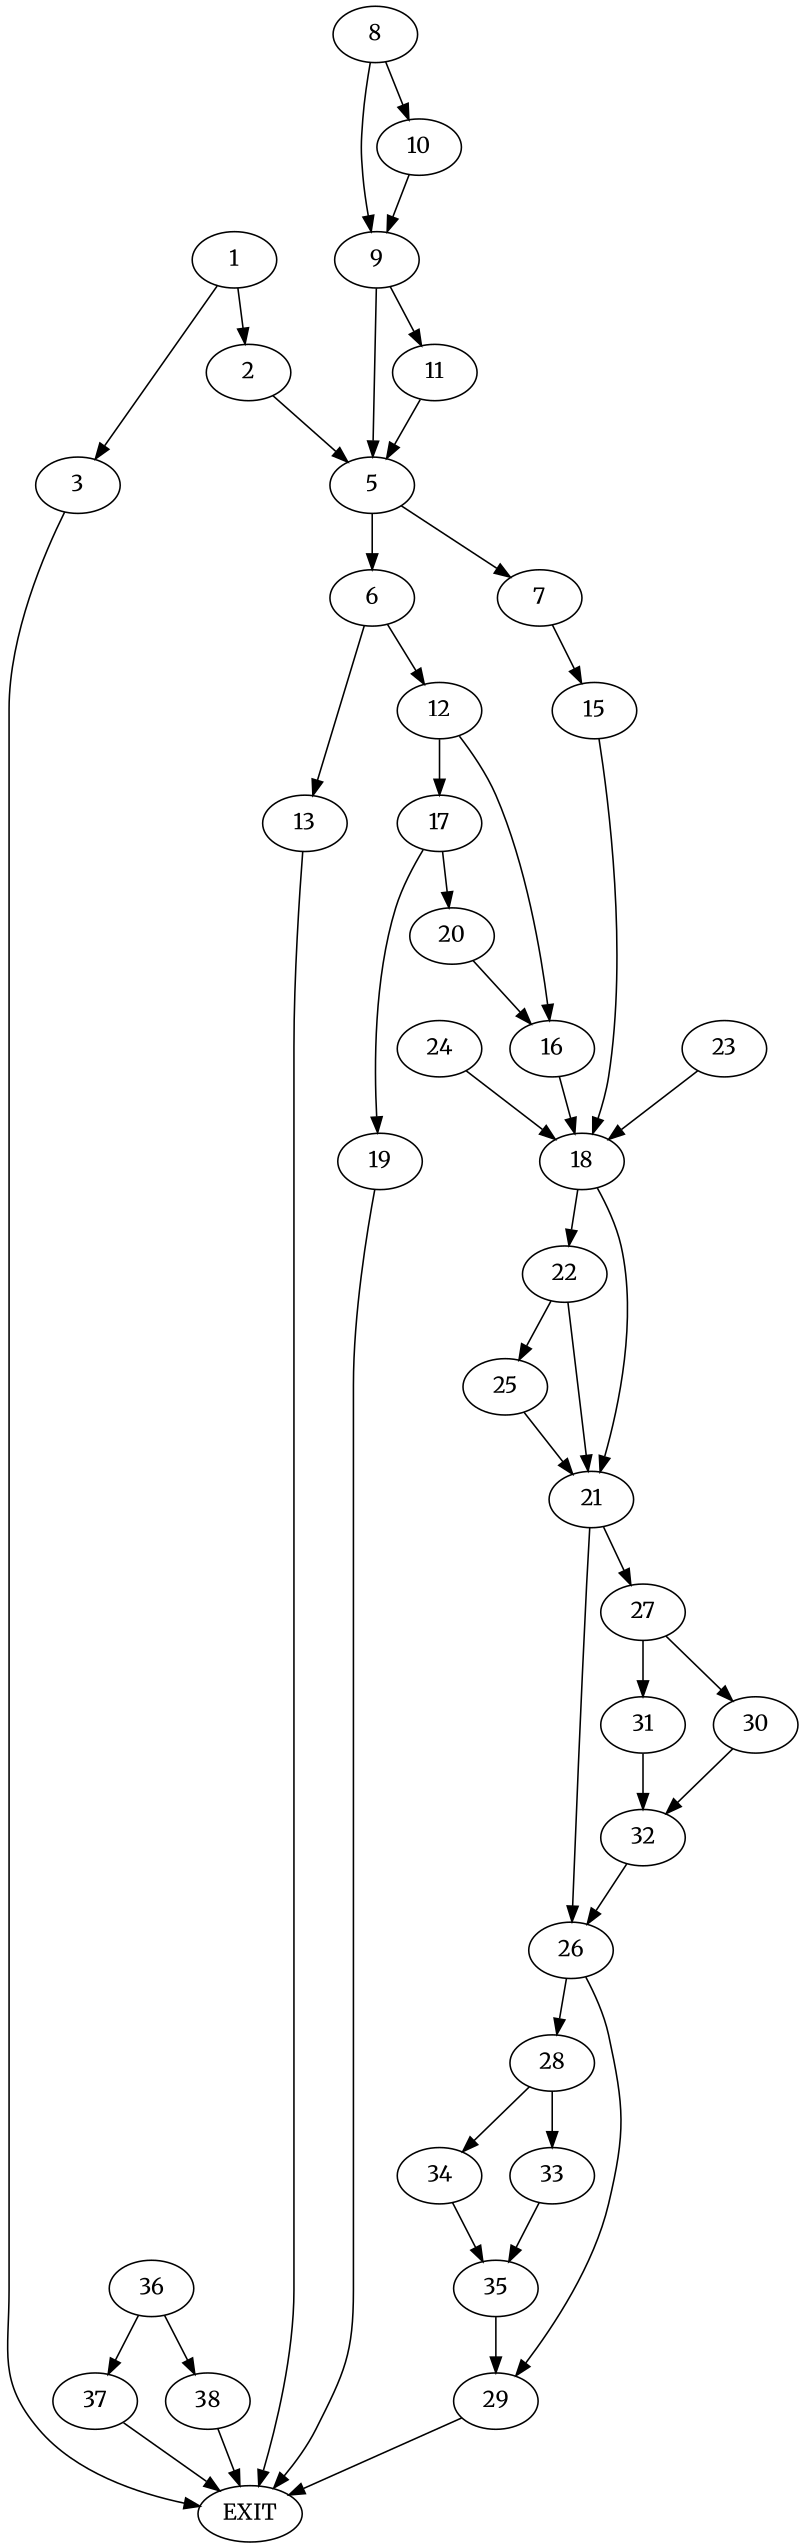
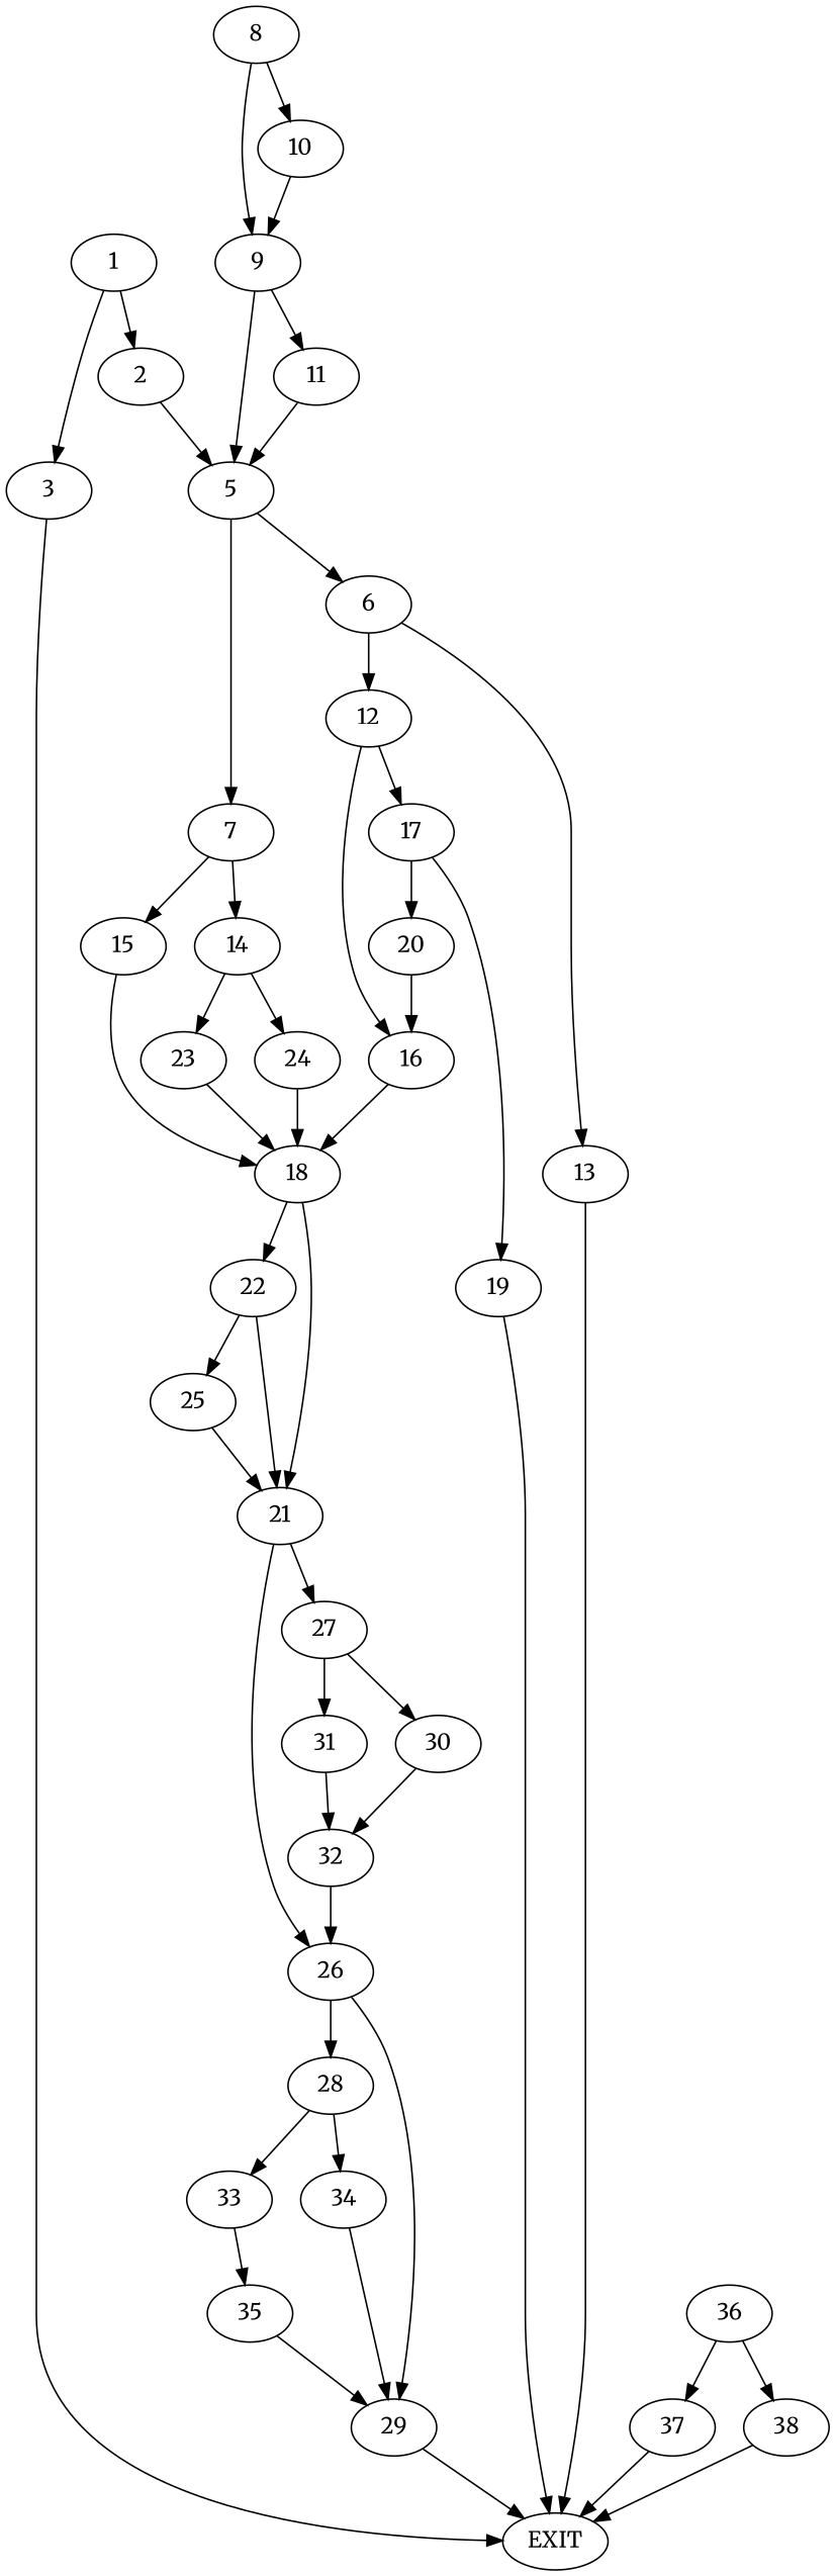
  digraph {
    fontname=Merriweather
    node [fontname=Merriweather]
    edge [fontname=Merriweather]
    1
    2
    3
    36
    37
    38
    n7 [label=EXIT]
    5
    6
    7
    8
    9
    10
    12
    13
+   14
    15
    16
    17
    23
    24
    18
    11
    19
    20
    21
    22
    26
    27
    25
    28
    29
    30
    31
    33
    34
    32
    35
    1 -> 2
    1 -> 3
    2 -> 5
    3 -> n7
    36 -> 37
    36 -> 38
    37 -> n7
    38 -> n7
    5 -> 6
    5 -> 7
    6 -> 12
    6 -> 13
+   7 -> 14
    7 -> 15
    8 -> 9
    8 -> 10
    9 -> 5
    9 -> 11
    10 -> 9
    12 -> 16
    12 -> 17
    13 -> n7
+   14 -> 23
+   14 -> 24
    15 -> 18
    16 -> 18
    17 -> 19
    17 -> 20
    23 -> 18
    24 -> 18
    18 -> 21
    18 -> 22
    11 -> 5
    19 -> n7
    20 -> 16
    21 -> 26
    21 -> 27
    22 -> 21
    22 -> 25
    26 -> 28
    26 -> 29
    27 -> 30
    27 -> 31
    25 -> 21
    28 -> 33
    28 -> 34
    29 -> n7
    30 -> 32
    31 -> 32
    33 -> 35
-   34 -> 35
+   34 -> 29
    32 -> 26
    35 -> 29
  }
